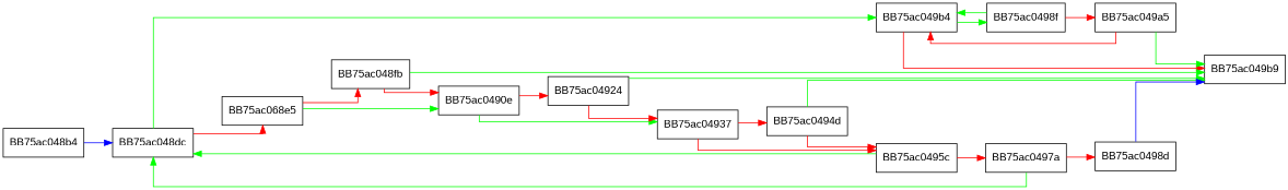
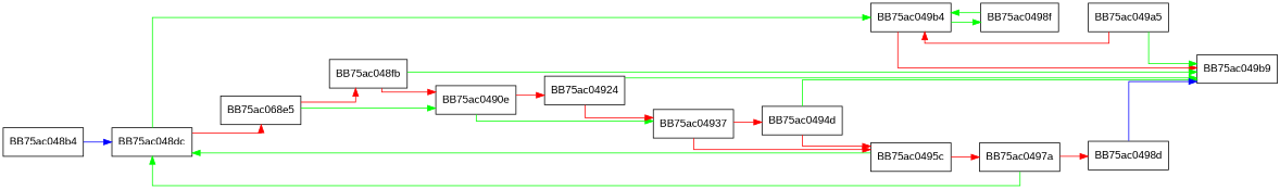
  digraph {
    fontname="Liberation Sans"
    rankdir=LR
    splines=ortho
    node [fontname="Liberation Sans" shape=box]
    edge [color=red fontname="Liberation Sans"]
    BB75ac048b4
    BB75ac048dc
    BB75ac049b4
    n4 [label=BB75ac068e5]
    BB75ac049b9
    BB75ac0498f
    BB75ac0490e
    BB75ac048fb
    BB75ac049a5
    BB75ac04937
    BB75ac04924
    BB75ac0495c
    BB75ac0494d
    BB75ac0497a
    BB75ac0498d
    BB75ac048b4 -> BB75ac048dc [color=blue]
    BB75ac048dc -> BB75ac049b4 [color=green]
    BB75ac048dc -> n4
    BB75ac049b4 -> BB75ac049b9
    BB75ac049b4 -> BB75ac0498f [color=green]
    n4 -> BB75ac0490e [color=green]
    n4 -> BB75ac048fb
    BB75ac0498f -> BB75ac049b4 [color=green]
-   BB75ac0498f -> BB75ac049a5
    BB75ac0490e -> BB75ac04937 [color=green]
    BB75ac0490e -> BB75ac04924
    BB75ac048fb -> BB75ac049b9 [color=green]
    BB75ac048fb -> BB75ac0490e
    BB75ac049a5 -> BB75ac049b4
    BB75ac049a5 -> BB75ac049b9 [color=green]
    BB75ac04937 -> BB75ac0495c
    BB75ac04937 -> BB75ac0494d
    BB75ac04924 -> BB75ac049b9 [color=green]
    BB75ac04924 -> BB75ac04937
    BB75ac0495c -> BB75ac048dc [color=green]
    BB75ac0495c -> BB75ac0497a
    BB75ac0494d -> BB75ac049b9 [color=green]
    BB75ac0494d -> BB75ac0495c
    BB75ac0497a -> BB75ac048dc [color=green]
    BB75ac0497a -> BB75ac0498d
    BB75ac0498d -> BB75ac049b9 [color=blue]
  }
